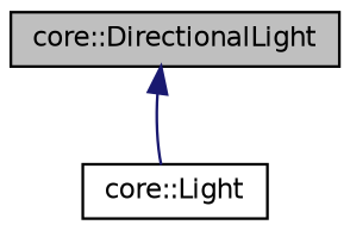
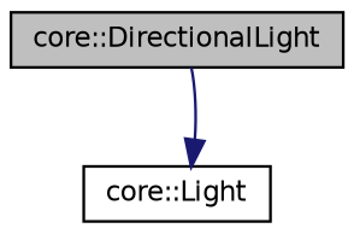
  digraph {
    node [color=black fontname=Helvetica fontsize=10 shape=record style=filled]
    n1 [fillcolor=grey75 fontcolor=black height=0.2 label="core::DirectionalLight" width=0.4]
    n2 [fillcolor=white height=0.2 label="core::Light" width=0.4]
-   n1 -> n2 [color=midnightblue dir=back fontname=Helvetica fontsize=10 labelfontname=Helvetica labelfontsize=10 style=solid]
+   n2 -> n1 [color=midnightblue dir=back fontname=Helvetica fontsize=10 labelfontname=Helvetica labelfontsize=10 style=solid]
  }
